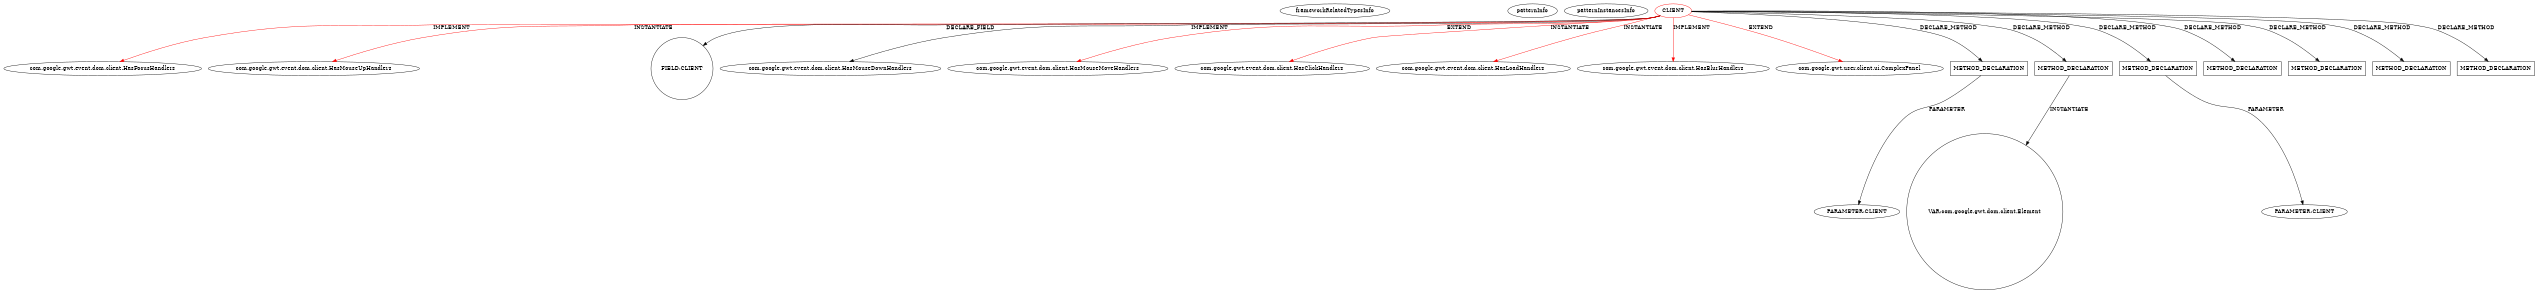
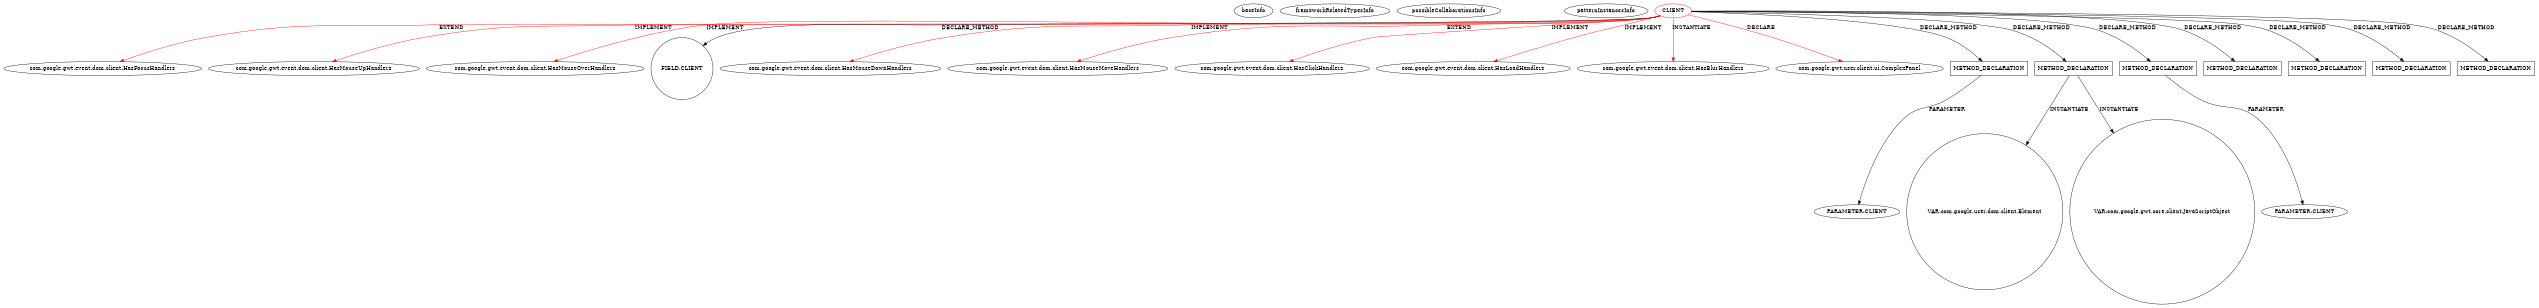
  digraph {
    node [isFrameworkType=false vertexType=FRAMEWORK_INTERFACE_TYPE]
+   baseInfo [category=pattern graphId=603 isAnonymous=false possibleRelation=false isFrameworkType="" vertexType=""]
    frameworkRelatedTypesInfo [0="com.google.gwt.event.dom.client.HasMouseUpHandlers" 1="com.google.gwt.event.dom.client.HasBlurHandlers" 2="com.google.gwt.event.dom.client.HasMouseMoveHandlers" 3="com.google.gwt.user.client.ui.ComplexPanel" 4="com.google.gwt.event.dom.client.HasClickHandlers" 5="com.google.gwt.event.dom.client.HasMouseDownHandlers" 6="com.google.gwt.event.dom.client.HasLoadHandlers" 7="com.google.gwt.event.dom.client.HasFocusHandlers" 8="com.google.gwt.event.dom.client.HasMouseOverHandlers" isFrameworkType="" vertexType=""]
-   patternInfo [frequency=3.0 patternRootClient=0 isFrameworkType="" vertexType=""]
+   possibleCollaborationsInfo [isFrameworkType="" vertexType=""]
    patternInstancesInfo [0="mguiral-GwtSvgLib~/mguiral-GwtSvgLib/GwtSvgLib-master/src/gwt/html5/svg/client/user/ui/SVGTextContentWidget.java~SVGTextContentWidget~3987" 1="mguiral-GwtSvgLib~/mguiral-GwtSvgLib/GwtSvgLib-master/src/gwt/html5/svg/client/user/ui/SVGGraphicalWidget.java~SVGGraphicalWidget~3974" 2="mguiral-GwtSvgLib~/mguiral-GwtSvgLib/GwtSvgLib-master/src/gwt/html5/svg/client/user/ui/SVGSwitchWidget.java~SVGSwitchWidget~4001" isFrameworkType="" vertexType=""]
    n6 [label="com.google.gwt.event.dom.client.HasFocusHandlers"]
    n7 [color=red label=CLIENT vertexType=ROOT_CLIENT_CLASS_DECLARATION]
    n8 [label="com.google.gwt.event.dom.client.HasMouseUpHandlers"]
+   n9 [label="com.google.gwt.event.dom.client.HasMouseOverHandlers"]
    n10 [label="FIELD:CLIENT" shape=circle vertexType=FIELD_DECLARATION]
    n11 [label="com.google.gwt.event.dom.client.HasMouseDownHandlers"]
    n12 [label="com.google.gwt.event.dom.client.HasMouseMoveHandlers"]
    n13 [label="com.google.gwt.event.dom.client.HasClickHandlers"]
    n14 [label="com.google.gwt.event.dom.client.HasLoadHandlers"]
    n15 [label="com.google.gwt.event.dom.client.HasBlurHandlers"]
    n16 [label="com.google.gwt.user.client.ui.ComplexPanel" vertexType=FRAMEWORK_CLASS_TYPE]
    n17 [label=METHOD_DECLARATION shape=box vertexType=CLIENT_METHOD_DECLARATION]
    n18 [label=METHOD_DECLARATION shape=box vertexType=CLIENT_METHOD_DECLARATION]
    n19 [label=METHOD_DECLARATION shape=box vertexType=CLIENT_METHOD_DECLARATION]
    n20 [label=METHOD_DECLARATION shape=box vertexType=CLIENT_METHOD_DECLARATION]
    n21 [label=METHOD_DECLARATION shape=box vertexType=CLIENT_METHOD_DECLARATION]
    n22 [label=METHOD_DECLARATION shape=box vertexType=CLIENT_METHOD_DECLARATION]
    n23 [label=METHOD_DECLARATION shape=box vertexType=CLIENT_METHOD_DECLARATION]
    n24 [label="PARAMETER:CLIENT" vertexType=PARAMETER_DECLARATION]
-   n25 [label="VAR:com.google.gwt.dom.client.Element" shape=circle vertexType=VARIABLE_EXPRESION]
+   n25 [label="VAR:com.google.user.dom.client.Element" shape=circle vertexType=VARIABLE_EXPRESION]
+   n26 [label="VAR:com.google.gwt.core.client.JavaScriptObject" shape=circle vertexType=VARIABLE_EXPRESION]
    n27 [label="PARAMETER:CLIENT" vertexType=PARAMETER_DECLARATION]
-   n7 -> n6 [color=red label=IMPLEMENT]
-   n7 -> n8 [color=red label=INSTANTIATE]
-   n7 -> n10 [label=DECLARE_FIELD]
-   n7 -> n11 [color=black label=IMPLEMENT]
+   n7 -> n6 [color=red label=EXTEND]
+   n7 -> n8 [color=red label=IMPLEMENT]
+   n7 -> n9 [color=red label=IMPLEMENT]
+   n7 -> n10 [label=DECLARE_METHOD]
+   n7 -> n11 [color=red label=IMPLEMENT]
    n7 -> n12 [color=red label=EXTEND]
-   n7 -> n13 [color=red label=INSTANTIATE]
-   n7 -> n14 [color=red label=INSTANTIATE]
-   n7 -> n15 [color=red label=IMPLEMENT]
-   n7 -> n16 [color=red label=EXTEND]
+   n7 -> n13 [color=red label=IMPLEMENT]
+   n7 -> n14 [color=red label=IMPLEMENT]
+   n7 -> n15 [color=red label=INSTANTIATE]
+   n7 -> n16 [color=red label=DECLARE]
    n7 -> n17 [label=DECLARE_METHOD]
    n7 -> n18 [label=DECLARE_METHOD]
    n7 -> n19 [label=DECLARE_METHOD]
    n7 -> n20 [label=DECLARE_METHOD]
    n7 -> n21 [label=DECLARE_METHOD]
    n7 -> n22 [label=DECLARE_METHOD]
    n7 -> n23 [label=DECLARE_METHOD]
    n17 -> n24 [label=PARAMETER]
    n18 -> n25 [label=INSTANTIATE]
+   n18 -> n26 [label=INSTANTIATE]
    n19 -> n27 [label=PARAMETER]
  }
